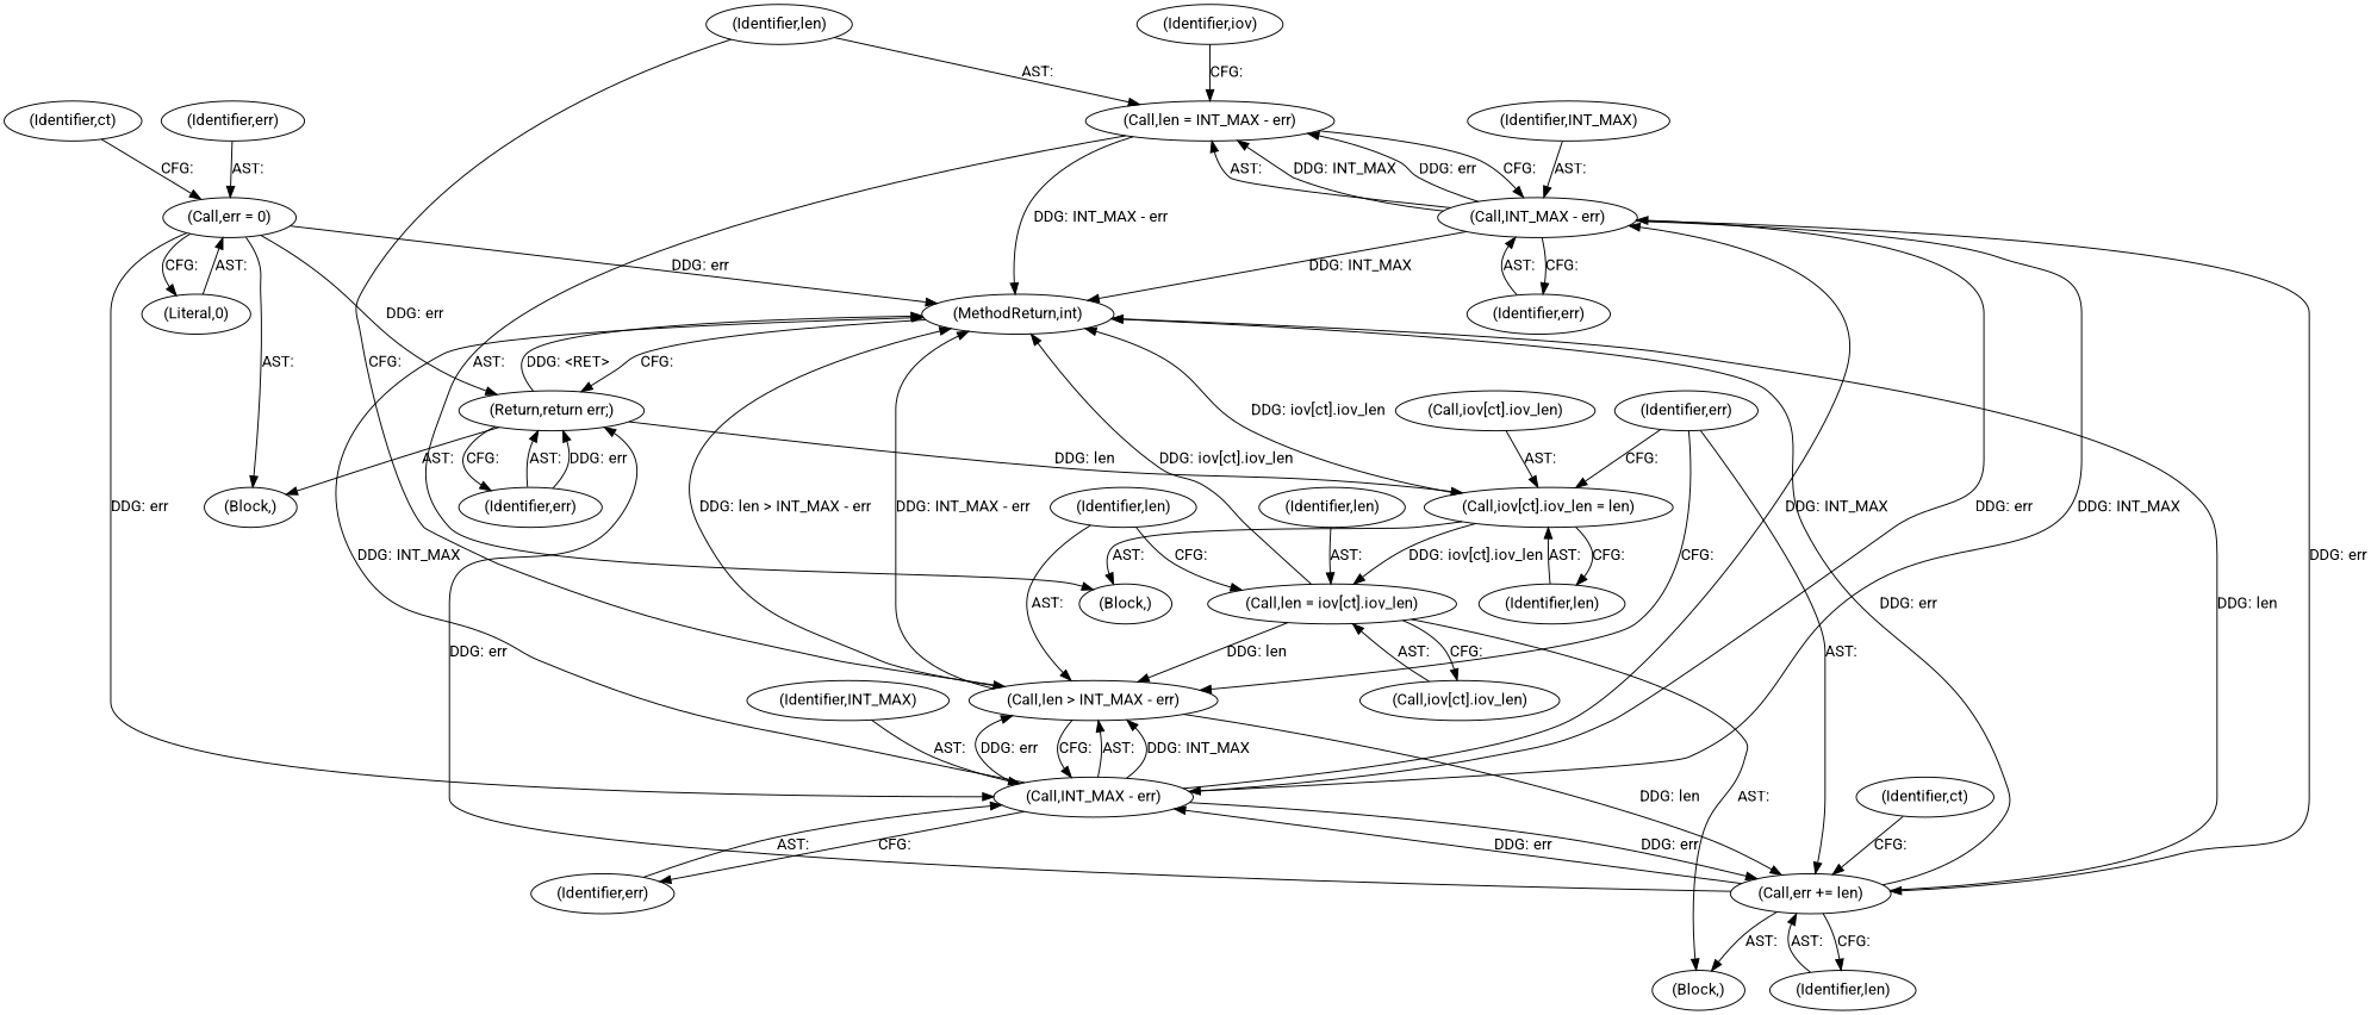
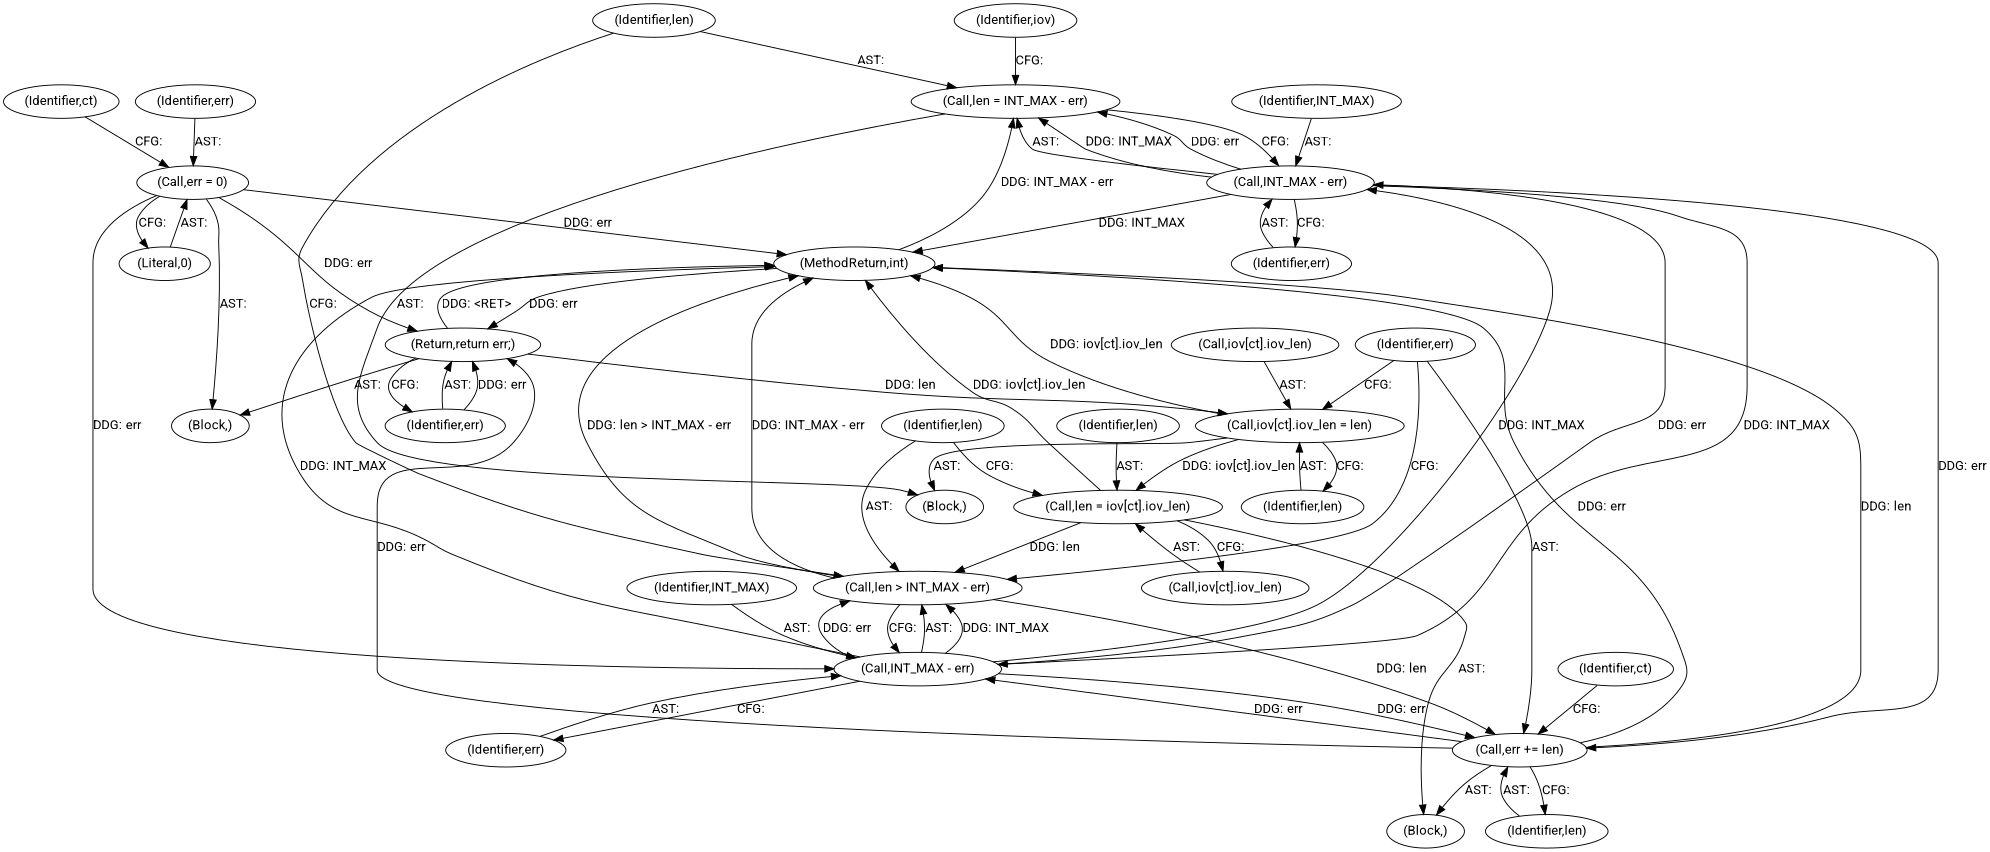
  digraph {
    fontname=Roboto
    node [fontname=Roboto]
    edge [fontname=Roboto]
    n1 [label="(Call,len = INT_MAX - err)"]
    n2 [label="(Call,INT_MAX - err)"]
    n3 [label="(MethodReturn,int)"]
    n4 [label="(Block,)"]
    n5 [label="(Call,err += len)"]
    n6 [label="(Call,INT_MAX - err)"]
    n7 [label="(Identifier,err)"]
    n8 [label="(Return,return err;)"]
    n9 [label="(Identifier,len)"]
    n10 [label="(Block,)"]
    n11 [label="(Call,iov[ct].iov_len = len)"]
    n12 [label="(Call,len = iov[ct].iov_len)"]
    n13 [label="(Identifier,len)"]
    n14 [label="(Call,len > INT_MAX - err)"]
    n15 [label="(Identifier,err)"]
    n16 [label="(Block,)"]
    n17 [label="(Identifier,err)"]
    n18 [label="(Call,iov[ct].iov_len)"]
    n19 [label="(Call,err = 0)"]
    n20 [label="(Literal,0)"]
    n21 [label="(Identifier,err)"]
    n22 [label="(Call,iov[ct].iov_len)"]
    n23 [label="(Identifier,len)"]
    n24 [label="(Identifier,err)"]
    n25 [label="(Identifier,len)"]
    n26 [label="(Identifier,ct)"]
    n27 [label="(Identifier,INT_MAX)"]
    n28 [label="(Identifier,len)"]
    n29 [label="(Identifier,ct)"]
    n30 [label="(Identifier,iov)"]
    n31 [label="(Identifier,INT_MAX)"]
    n1 -> n2 [label="CFG: "]
-   n1 -> n3 [label="DDG: INT_MAX - err"]
+   n3 -> n1 [label="DDG: INT_MAX - err"]
    n1 -> n4 [label="AST: "]
    n2 -> n1 [label="AST: "]
    n2 -> n1 [label="DDG: INT_MAX"]
    n2 -> n1 [label="DDG: err"]
    n2 -> n3 [label="DDG: INT_MAX"]
    n2 -> n5 [label="DDG: err"]
    n2 -> n6 [label="DDG: INT_MAX"]
    n2 -> n7 [label="CFG: "]
-   n3 -> n8 [label="CFG: "]
+   n3 -> n8 [label="DDG: err"]
    n5 -> n3 [label="DDG: err"]
    n5 -> n3 [label="DDG: len"]
    n5 -> n6 [label="DDG: err"]
    n5 -> n8 [label="DDG: err"]
    n5 -> n9 [label="CFG: "]
    n5 -> n10 [label="AST: "]
    n6 -> n2 [label="DDG: INT_MAX"]
    n6 -> n2 [label="DDG: err"]
    n6 -> n3 [label="DDG: INT_MAX"]
    n6 -> n5 [label="DDG: err"]
    n6 -> n14 [label="AST: "]
    n6 -> n14 [label="DDG: INT_MAX"]
    n6 -> n14 [label="DDG: err"]
    n6 -> n15 [label="CFG: "]
    n7 -> n2 [label="AST: "]
    n8 -> n3 [label="DDG: <RET>"]
    n8 -> n11 [label="DDG: len"]
    n8 -> n16 [label="AST: "]
    n8 -> n17 [label="CFG: "]
    n9 -> n5 [label="AST: "]
    n11 -> n3 [label="DDG: iov[ct].iov_len"]
    n11 -> n4 [label="AST: "]
    n11 -> n12 [label="DDG: iov[ct].iov_len"]
    n11 -> n13 [label="CFG: "]
    n12 -> n3 [label="DDG: iov[ct].iov_len"]
    n12 -> n10 [label="AST: "]
    n12 -> n14 [label="DDG: len"]
    n12 -> n18 [label="CFG: "]
    n13 -> n11 [label="AST: "]
    n14 -> n3 [label="DDG: len > INT_MAX - err"]
    n14 -> n3 [label="DDG: INT_MAX - err"]
    n14 -> n5 [label="DDG: len"]
    n14 -> n6 [label="CFG: "]
    n15 -> n6 [label="AST: "]
    n17 -> n8 [label="AST: "]
    n17 -> n8 [label="DDG: err"]
    n18 -> n12 [label="AST: "]
    n19 -> n3 [label="DDG: err"]
    n19 -> n6 [label="DDG: err"]
    n19 -> n8 [label="DDG: err"]
    n19 -> n16 [label="AST: "]
    n19 -> n20 [label="CFG: "]
    n20 -> n19 [label="AST: "]
    n21 -> n19 [label="AST: "]
    n22 -> n11 [label="AST: "]
    n23 -> n12 [label="CFG: "]
    n23 -> n14 [label="AST: "]
    n24 -> n5 [label="AST: "]
    n24 -> n11 [label="CFG: "]
    n24 -> n14 [label="CFG: "]
    n25 -> n1 [label="AST: "]
    n25 -> n14 [label="CFG: "]
    n26 -> n19 [label="CFG: "]
    n27 -> n2 [label="AST: "]
    n28 -> n12 [label="AST: "]
    n29 -> n5 [label="CFG: "]
    n30 -> n1 [label="CFG: "]
    n31 -> n6 [label="AST: "]
  }
